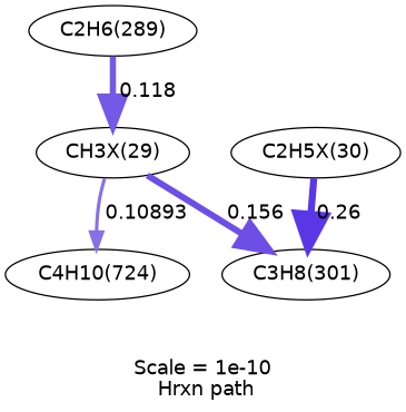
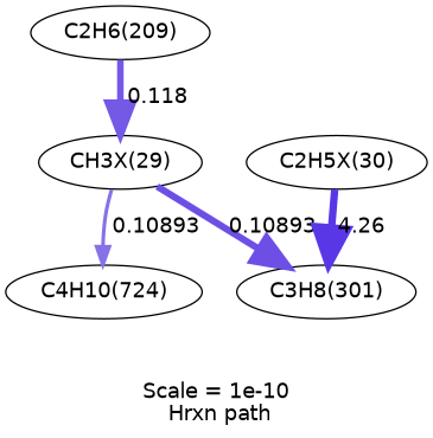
  digraph {
    fontname=Helvetica
    label="Scale = 1e-10\l Hrxn path"
    node [fontname=Helvetica]
    edge [fontname=Helvetica]
-   n1 [label="C2H6(289)"]
+   n1 [label="C2H6(209)"]
    n2 [label="CH3X(29)"]
    n3 [label="C4H10(724)"]
    n4 [label="C3H8(301)"]
    n5 [label="C2H5X(30)"]
    n1 -> n2 [arrowsize=2.19 color="0.7, 0.618, 0.9" label=" 0.118" style="setlinewidth(4.39)"]
    n2 -> n3 [arrowsize=1.22 color="0.7, 0.509, 0.9" label=" 0.10893" style="setlinewidth(2.44)"]
-   n2 -> n4 [arrowsize=2.3 color="0.7, 0.656, 0.9" label=" 0.156" style="setlinewidth(4.6)"]
-   n5 -> n4 [arrowsize=2.49 color="0.7, 0.76, 0.9" label=" 0.26" style="setlinewidth(4.98)"]
+   n2 -> n4 [arrowsize=2.3 color="0.7, 0.656, 0.9" label=" 0.10893" style="setlinewidth(4.6)"]
+   n5 -> n4 [arrowsize=2.49 color="0.7, 0.76, 0.9" label=" 4.26" style="setlinewidth(4.98)"]
  }
